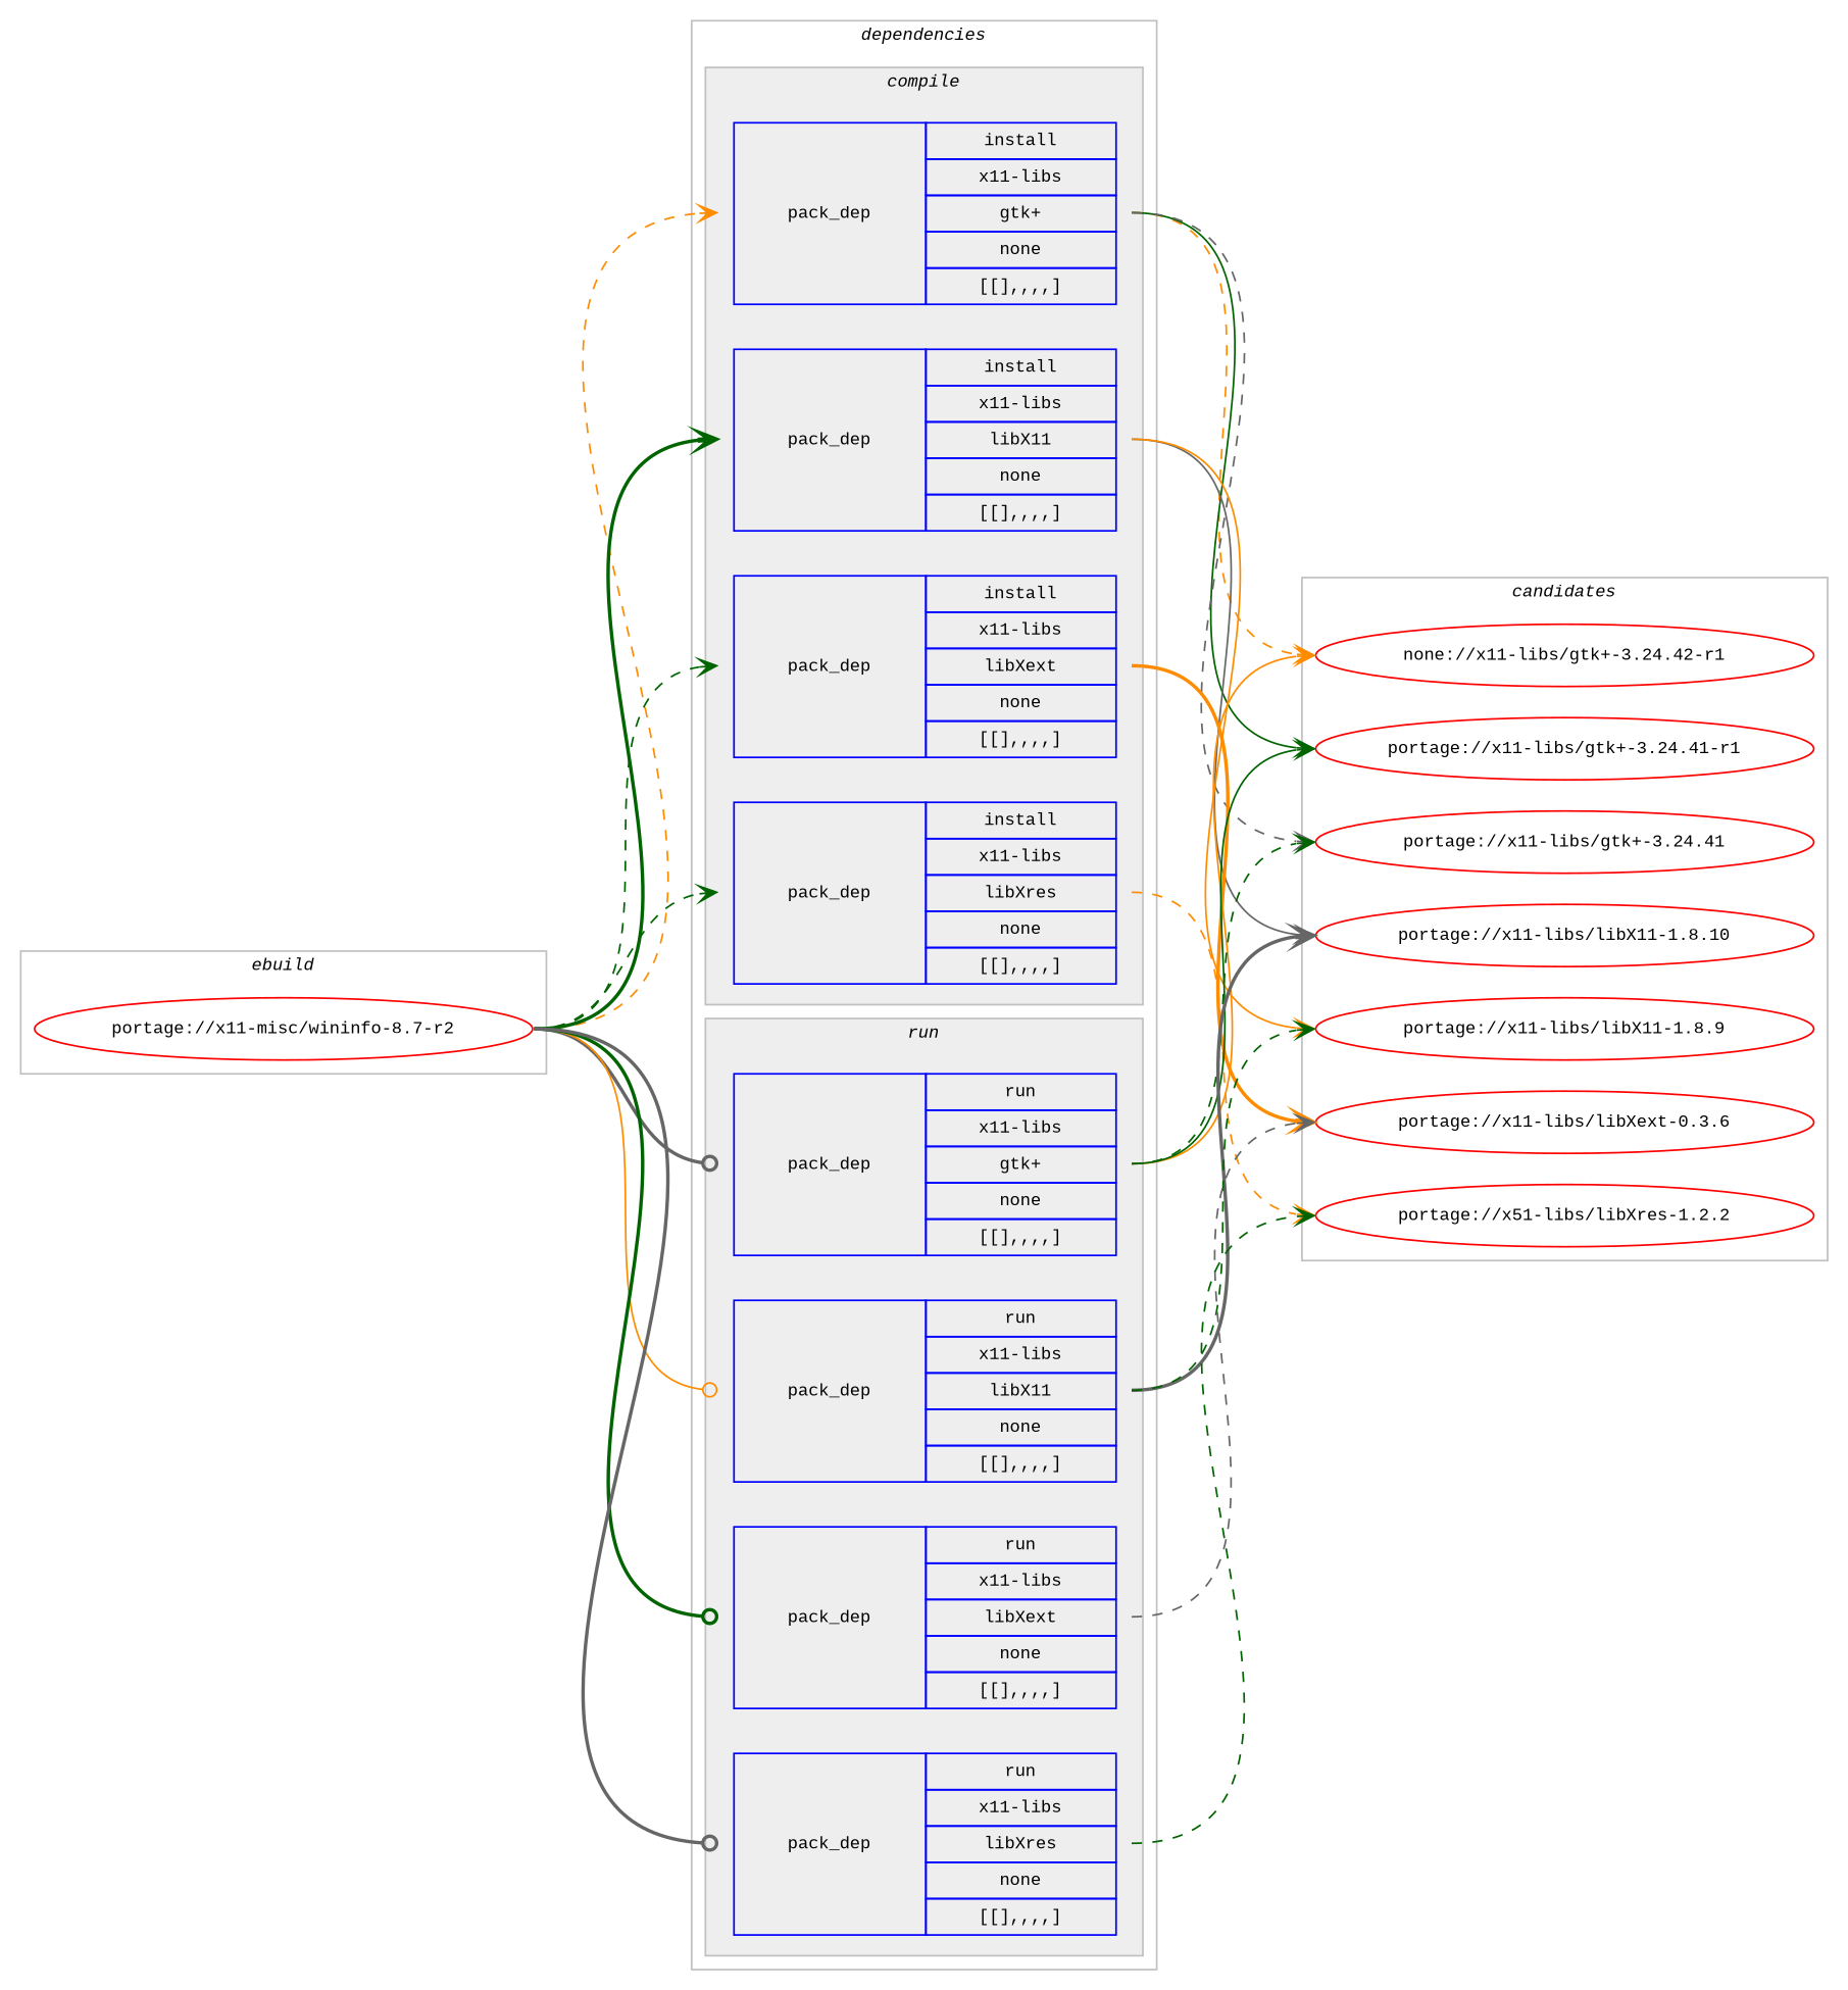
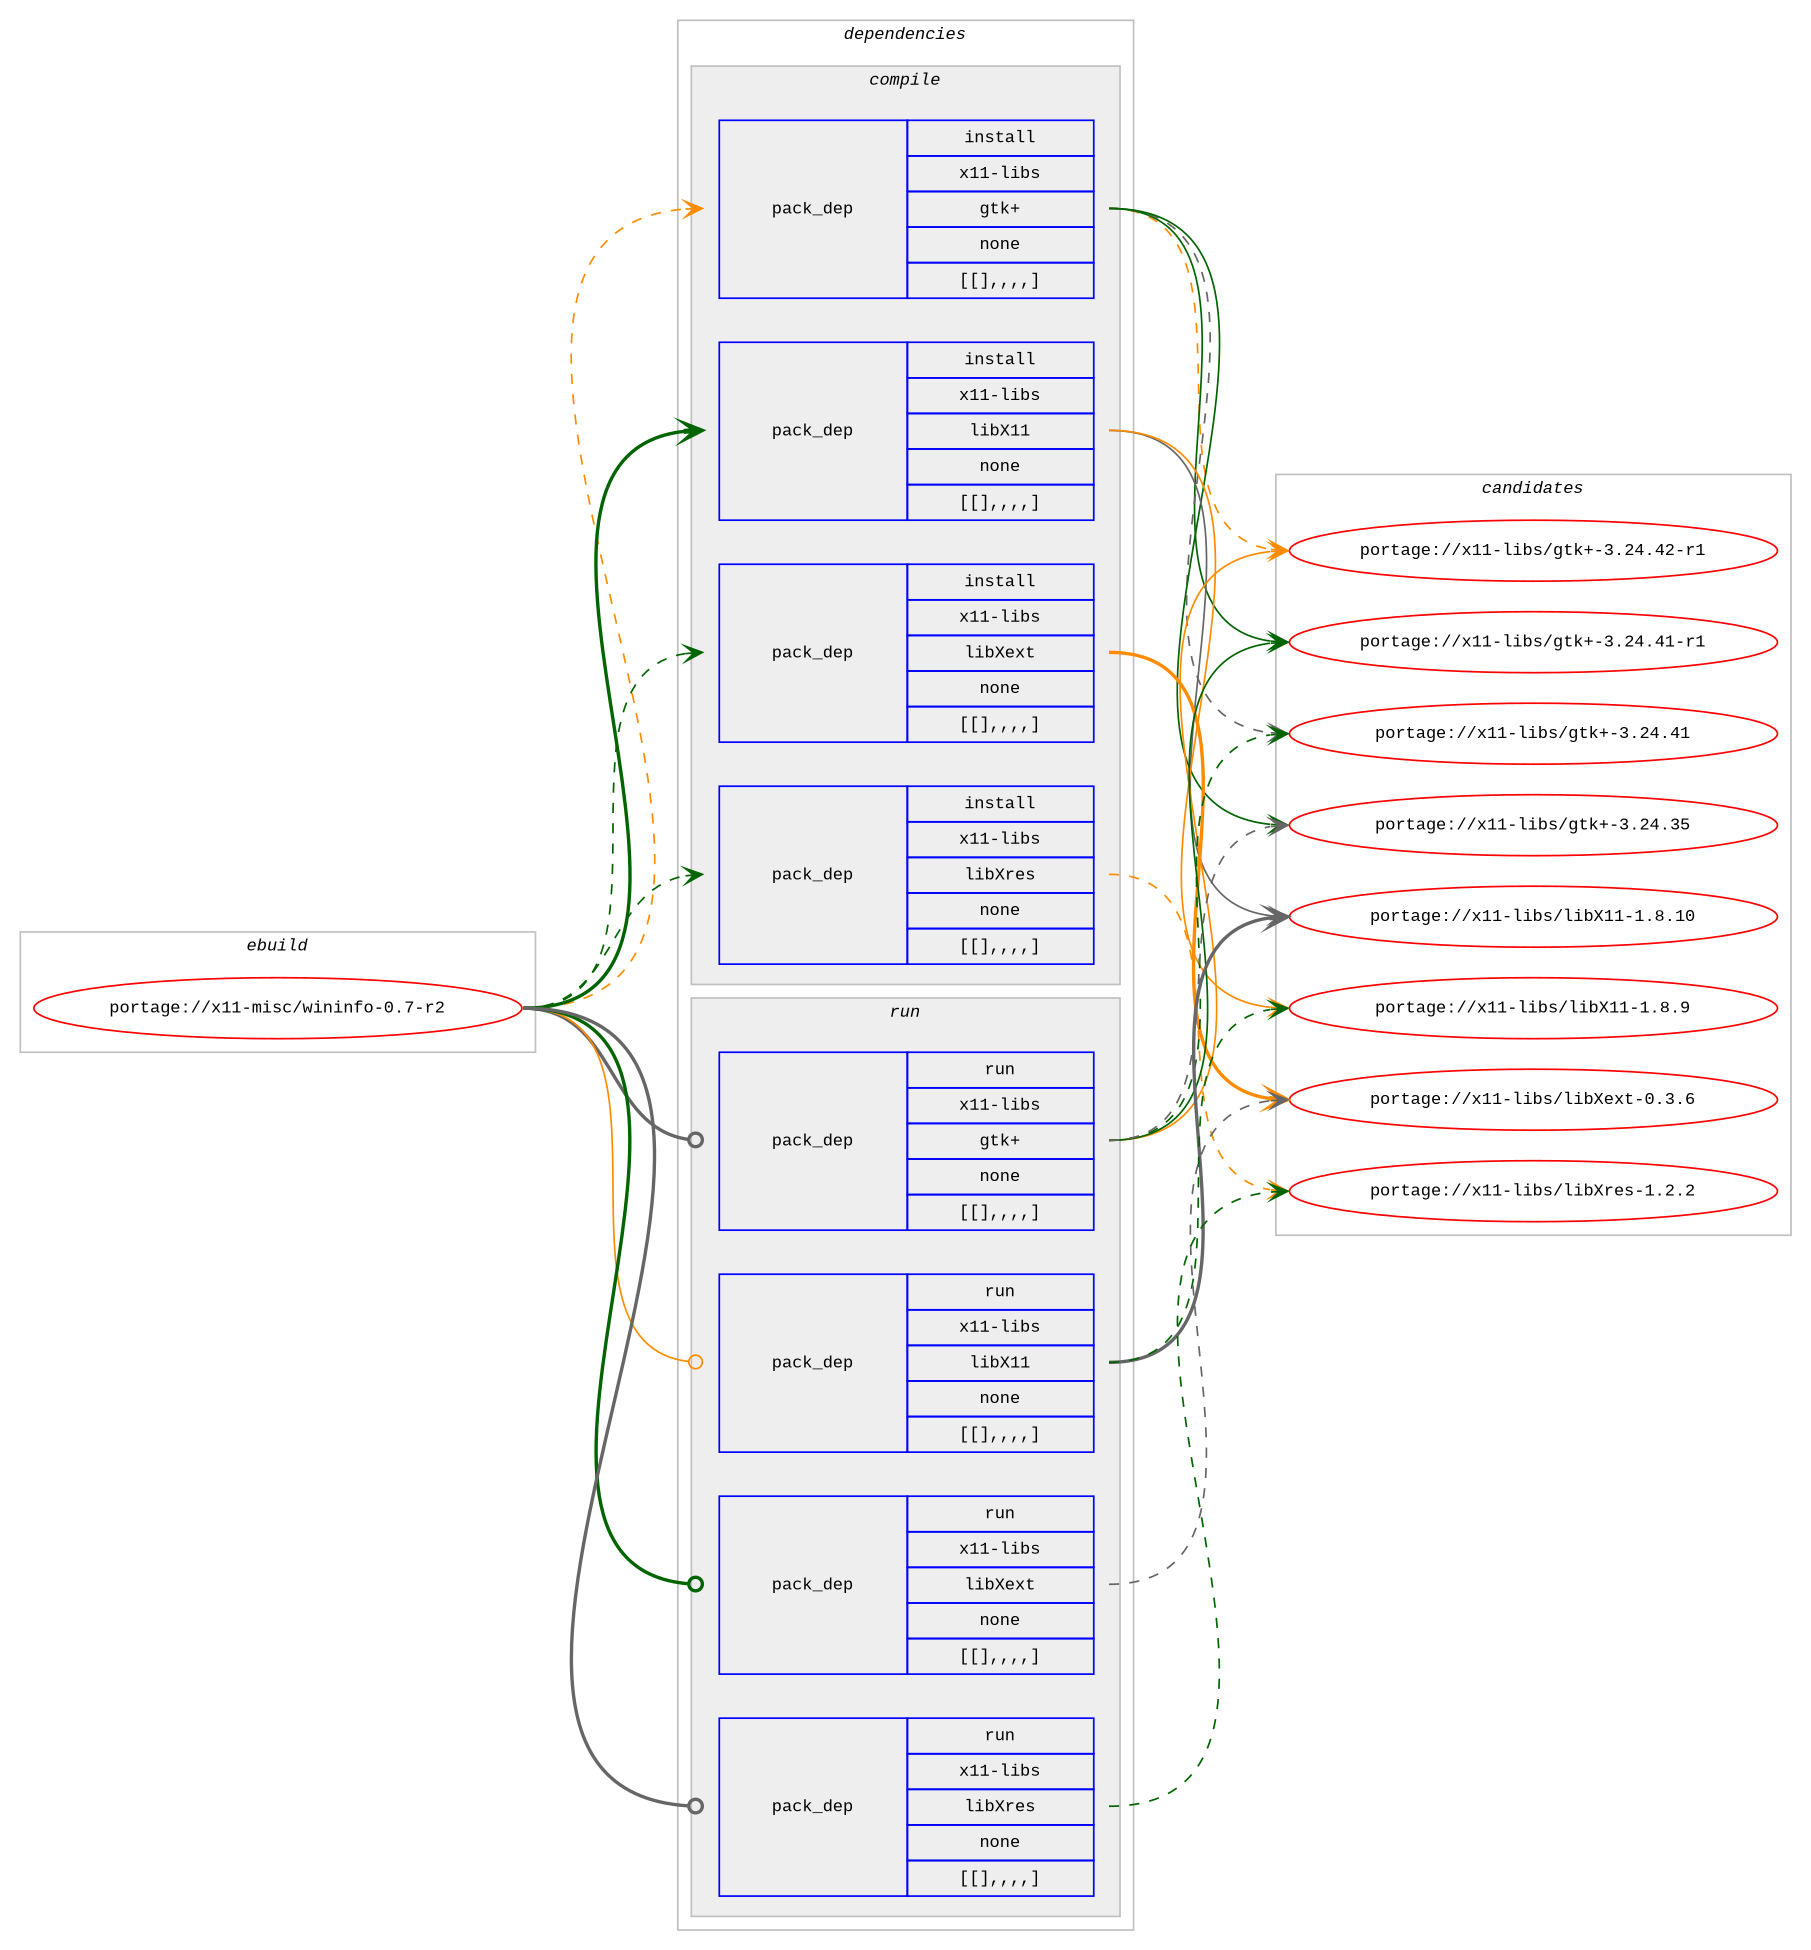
  digraph {
    compound=true
    concentrate=true
    fontname="Liberation Mono"
    fontsize=10
    newrank=true
    rankdir=LR
    ranksep=1.5
    node [color=red fontname="Liberation Mono" fontsize=10]
    edge [arrowhead=vee color=darkgreen fontname="Liberation Mono" headport=w style=dashed tailport=e weight=100]
-   n1 [label="portage://x11-misc/wininfo-8.7-r2" width=4]
+   n1 [label="portage://x11-misc/wininfo-0.7-r2" width=4]
    n2 [color=blue label=<<TABLE BORDER="0" CELLBORDER="1" CELLSPACING="0" CELLPADDING="4" WIDTH="220"><TR><TD ROWSPAN="6" CELLPADDING="30">pack_dep</TD></TR><TR><TD WIDTH="110">install</TD></TR><TR><TD>x11-libs</TD></TR><TR><TD>gtk+</TD></TR><TR><TD>none</TD></TR><TR><TD>[[],,,,]</TD></TR></TABLE>> shape=none]
    n3 [color=blue label=<<TABLE BORDER="0" CELLBORDER="1" CELLSPACING="0" CELLPADDING="4" WIDTH="220"><TR><TD ROWSPAN="6" CELLPADDING="30">pack_dep</TD></TR><TR><TD WIDTH="110">install</TD></TR><TR><TD>x11-libs</TD></TR><TR><TD>libX11</TD></TR><TR><TD>none</TD></TR><TR><TD>[[],,,,]</TD></TR></TABLE>> shape=none]
    n4 [color=blue label=<<TABLE BORDER="0" CELLBORDER="1" CELLSPACING="0" CELLPADDING="4" WIDTH="220"><TR><TD ROWSPAN="6" CELLPADDING="30">pack_dep</TD></TR><TR><TD WIDTH="110">install</TD></TR><TR><TD>x11-libs</TD></TR><TR><TD>libXext</TD></TR><TR><TD>none</TD></TR><TR><TD>[[],,,,]</TD></TR></TABLE>> shape=none]
    n5 [color=blue label=<<TABLE BORDER="0" CELLBORDER="1" CELLSPACING="0" CELLPADDING="4" WIDTH="220"><TR><TD ROWSPAN="6" CELLPADDING="30">pack_dep</TD></TR><TR><TD WIDTH="110">install</TD></TR><TR><TD>x11-libs</TD></TR><TR><TD>libXres</TD></TR><TR><TD>none</TD></TR><TR><TD>[[],,,,]</TD></TR></TABLE>> shape=none]
    n6 [color=blue label=<<TABLE BORDER="0" CELLBORDER="1" CELLSPACING="0" CELLPADDING="4" WIDTH="220"><TR><TD ROWSPAN="6" CELLPADDING="30">pack_dep</TD></TR><TR><TD WIDTH="110">run</TD></TR><TR><TD>x11-libs</TD></TR><TR><TD>gtk+</TD></TR><TR><TD>none</TD></TR><TR><TD>[[],,,,]</TD></TR></TABLE>> shape=none]
    n7 [color=blue label=<<TABLE BORDER="0" CELLBORDER="1" CELLSPACING="0" CELLPADDING="4" WIDTH="220"><TR><TD ROWSPAN="6" CELLPADDING="30">pack_dep</TD></TR><TR><TD WIDTH="110">run</TD></TR><TR><TD>x11-libs</TD></TR><TR><TD>libX11</TD></TR><TR><TD>none</TD></TR><TR><TD>[[],,,,]</TD></TR></TABLE>> shape=none]
    n8 [color=blue label=<<TABLE BORDER="0" CELLBORDER="1" CELLSPACING="0" CELLPADDING="4" WIDTH="220"><TR><TD ROWSPAN="6" CELLPADDING="30">pack_dep</TD></TR><TR><TD WIDTH="110">run</TD></TR><TR><TD>x11-libs</TD></TR><TR><TD>libXext</TD></TR><TR><TD>none</TD></TR><TR><TD>[[],,,,]</TD></TR></TABLE>> shape=none]
    n9 [color=blue label=<<TABLE BORDER="0" CELLBORDER="1" CELLSPACING="0" CELLPADDING="4" WIDTH="220"><TR><TD ROWSPAN="6" CELLPADDING="30">pack_dep</TD></TR><TR><TD WIDTH="110">run</TD></TR><TR><TD>x11-libs</TD></TR><TR><TD>libXres</TD></TR><TR><TD>none</TD></TR><TR><TD>[[],,,,]</TD></TR></TABLE>> shape=none]
-   n10 [label="none://x11-libs/gtk+-3.24.42-r1" width=4]
+   n10 [label="portage://x11-libs/gtk+-3.24.42-r1" width=4]
    n11 [label="portage://x11-libs/gtk+-3.24.41-r1" width=4]
    n12 [label="portage://x11-libs/gtk+-3.24.41" width=4]
+   n13 [label="portage://x11-libs/gtk+-3.24.35" width=4]
    n14 [label="portage://x11-libs/libX11-1.8.10" width=4]
    n15 [label="portage://x11-libs/libX11-1.8.9" width=4]
    n16 [label="portage://x11-libs/libXext-0.3.6" width=4]
-   n17 [label="portage://x51-libs/libXres-1.2.2" width=4]
+   n17 [label="portage://x11-libs/libXres-1.2.2" width=4]
    subgraph cluster_1 {
      color=gray
      label=<<i>ebuild</i>>
      n1
    }
    subgraph cluster_2 {
      color=gray
      label=<<i>dependencies</i>>
      subgraph cluster_3 {
        color=gray
        fillcolor="#eeeeee"
        label=<<i>compile</i>>
        style=filled
        subgraph sub_4 {
          color=gray
          fillcolor="#eeeeee"
          label=<<i>compile</i>>
          style=filled
          n2
        }
        subgraph sub_5 {
          color=gray
          fillcolor="#eeeeee"
          label=<<i>compile</i>>
          style=filled
          n3
        }
        subgraph sub_6 {
          color=gray
          fillcolor="#eeeeee"
          label=<<i>compile</i>>
          style=filled
          n4
        }
        subgraph sub_7 {
          color=gray
          fillcolor="#eeeeee"
          label=<<i>compile</i>>
          style=filled
          n5
        }
      }
      subgraph cluster_8 {
        color=gray
        fillcolor="#eeeeee"
        label=<<i>compile and run</i>>
        style=filled
      }
      subgraph cluster_9 {
        color=gray
        fillcolor="#eeeeee"
        label=<<i>run</i>>
        style=filled
        subgraph sub_10 {
          color=gray
          fillcolor="#eeeeee"
          label=<<i>run</i>>
          style=filled
          n6
        }
        subgraph sub_11 {
          color=gray
          fillcolor="#eeeeee"
          label=<<i>run</i>>
          style=filled
          n7
        }
        subgraph sub_12 {
          color=gray
          fillcolor="#eeeeee"
          label=<<i>run</i>>
          style=filled
          n8
        }
        subgraph sub_13 {
          color=gray
          fillcolor="#eeeeee"
          label=<<i>run</i>>
          style=filled
          n9
        }
      }
    }
    subgraph cluster_14 {
      color=gray
      label=<<i>candidates</i>>
      rank=same
      subgraph sub_15 {
        color=black
        label=<<i>candidates</i>>
        nodesep=1
        rank=same
        n10
        n11
        n12
+       n13
      }
      subgraph sub_16 {
        color=black
        label=<<i>candidates</i>>
        nodesep=1
        rank=same
        n14
        n15
      }
      subgraph sub_17 {
        color=black
        label=<<i>candidates</i>>
        nodesep=1
        rank=same
        n16
      }
      subgraph sub_18 {
        color=black
        label=<<i>candidates</i>>
        nodesep=1
        rank=same
        n17
      }
      subgraph sub_19 {
        color=black
        label=<<i>candidates</i>>
        nodesep=1
        rank=same
        n10
        n11
        n12
+       n13
      }
      subgraph sub_20 {
        color=black
        label=<<i>candidates</i>>
        nodesep=1
        rank=same
        n14
        n15
      }
      subgraph sub_21 {
        color=black
        label=<<i>candidates</i>>
        nodesep=1
        rank=same
        n16
      }
      subgraph sub_22 {
        color=black
        label=<<i>candidates</i>>
        nodesep=1
        rank=same
        n17
      }
    }
    n1 -> n2 [color=darkorange weight=20]
    n1 -> n3 [style=bold weight=20]
    n1 -> n4 [weight=20]
    n1 -> n5 [weight=20]
    n1 -> n6 [arrowhead=odot color=gray40 style=bold weight=20]
    n1 -> n7 [arrowhead=odot color=darkorange style=solid weight=20]
    n1 -> n8 [arrowhead=odot style=bold weight=20]
    n1 -> n9 [arrowhead=odot color=gray40 style=bold weight=20]
    n2 -> n10 [color=darkorange]
    n2 -> n11 [style=solid]
    n2 -> n12 [color=gray40]
+   n2 -> n13 [style=solid]
    n3 -> n14 [color=gray40 style=solid]
    n3 -> n15 [color=darkorange style=solid]
    n4 -> n16 [color=darkorange style=bold]
    n5 -> n17 [color=darkorange]
    n6 -> n10 [color=darkorange style=solid]
    n6 -> n11 [style=solid]
    n6 -> n12
+   n6 -> n13 [color=gray40]
    n7 -> n14 [color=gray40 style=bold]
    n7 -> n15
    n8 -> n16 [color=gray40]
    n9 -> n17
  }
